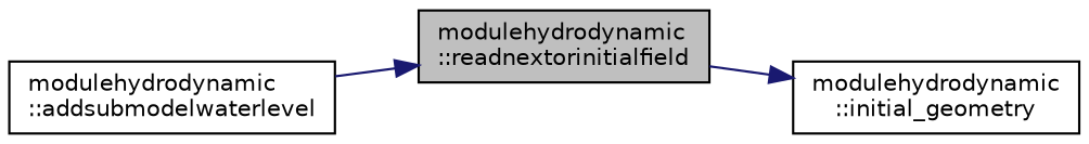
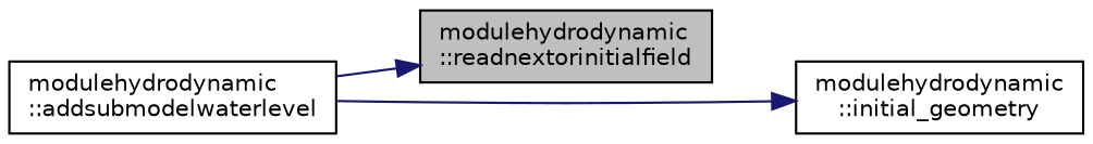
  digraph {
    rankdir=LR
    node [color=black fillcolor=white fontname=Helvetica fontsize=10 shape=record style=filled]
    edge [color=midnightblue fontname=Helvetica fontsize=10 labelfontname=Helvetica labelfontsize=10 style=solid]
    n1 [fillcolor=grey75 fontcolor=black height=0.2 label="modulehydrodynamic\l::readnextorinitialfield" width=0.4]
    n2 [height=0.2 label="modulehydrodynamic\l::initial_geometry" width=0.4]
    n3 [height=0.2 label="modulehydrodynamic\l::addsubmodelwaterlevel" width=0.4]
-   n1 -> n2
+   n3 -> n2
    n3 -> n1
  }
